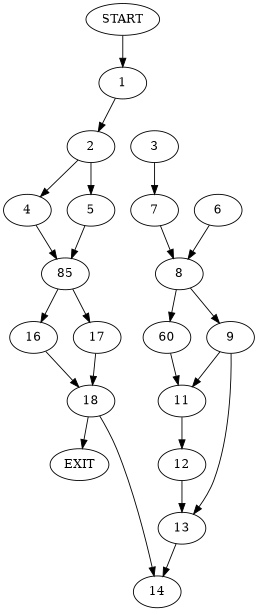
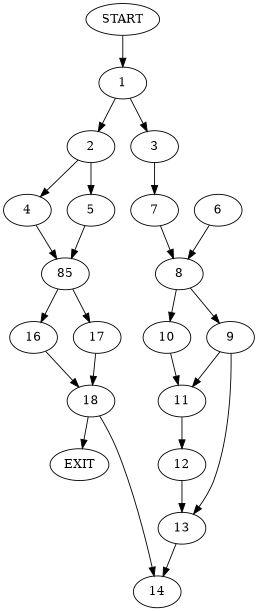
  digraph {
    n1 [label=START]
    1
    2
    3
    n5 [label=EXIT]
    4
    5
    7
    n9 [label=85]
    6
    8
    16
    17
    9
-   10 [label=60]
+   10
    11
    13
    12
    14
    18
    n1 -> 1
    1 -> 2
+   1 -> 3
    2 -> 4
    2 -> 5
    3 -> 7
    4 -> n9
    5 -> n9
    7 -> 8
    n9 -> 16
    n9 -> 17
    6 -> 8
    8 -> 9
    8 -> 10
    16 -> 18
    17 -> 18
    9 -> 11
    9 -> 13
    10 -> 11
    11 -> 12
    13 -> 14
    12 -> 13
    18 -> n5
    18 -> 14
  }
